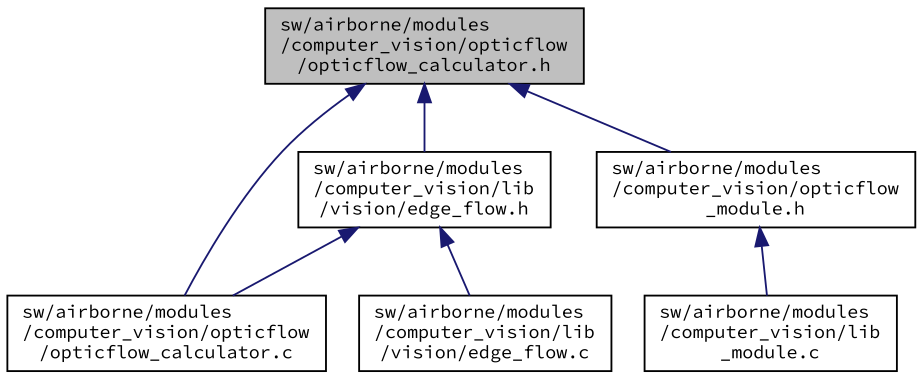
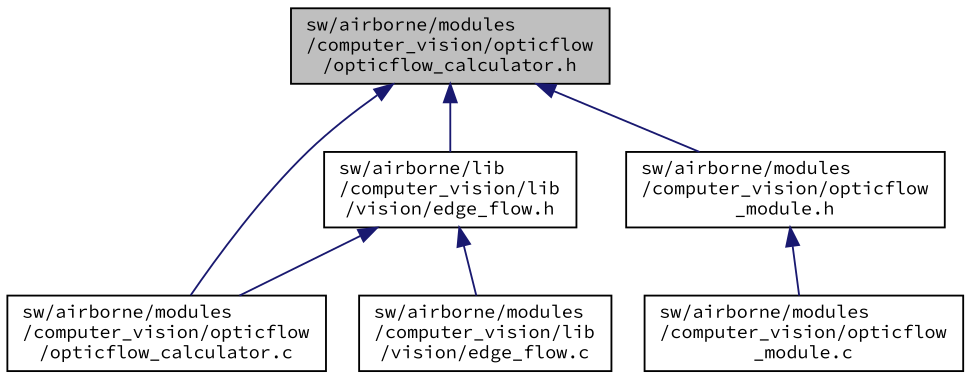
  digraph {
    fontname="Source Code Pro"
    node [color=black fillcolor=white fontname="Source Code Pro" fontsize=10 shape=record style=filled]
    edge [color=midnightblue dir=back fontname="Source Code Pro" fontsize=10 labelfontname=FreeSans labelfontsize=10 style=solid]
    n1 [fillcolor=grey75 fontcolor=black height=0.2 label="sw/airborne/modules\l/computer_vision/opticflow\l/opticflow_calculator.h" width=0.4]
-   n2 [height=0.2 label="sw/airborne/modules\l/computer_vision/lib\l/vision/edge_flow.h" width=0.4]
+   n2 [height=0.2 label="sw/airborne/lib\l/computer_vision/lib\l/vision/edge_flow.h" width=0.4]
    n3 [height=0.2 label="sw/airborne/modules\l/computer_vision/opticflow\l/opticflow_calculator.c" width=0.4]
    n4 [height=0.2 label="sw/airborne/modules\l/computer_vision/opticflow\l_module.h" width=0.4]
    n5 [height=0.2 label="sw/airborne/modules\l/computer_vision/lib\l/vision/edge_flow.c" width=0.4]
-   n6 [height=0.2 label="sw/airborne/modules\l/computer_vision/lib\l_module.c" width=0.4]
+   n6 [height=0.2 label="sw/airborne/modules\l/computer_vision/opticflow\l_module.c" width=0.4]
    n1 -> n2
    n1 -> n3
    n1 -> n4
    n2 -> n3
    n2 -> n5
    n4 -> n6
  }
